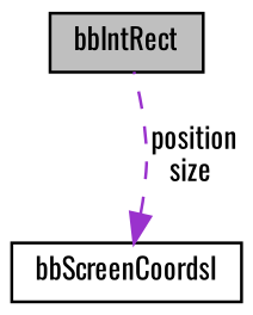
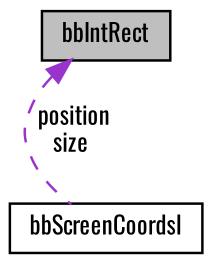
  digraph {
    fontname=Oswald
    node [color=black fontname=Oswald fontsize=10 shape=record style=filled]
    n1 [fillcolor=grey75 fontcolor=black height=0.2 label=bbIntRect width=0.4]
    n2 [fillcolor=white height=0.2 label=bbScreenCoordsI width=0.4]
-   n2 -> n1 [color=darkorchid3 dir=back fontname=Oswald fontsize=10 label=" position\nsize" labelfontname=Helvetica labelfontsize=10 style=dashed]
+   n1 -> n2 [color=darkorchid3 dir=back fontname=Oswald fontsize=10 label=" position\nsize" labelfontname=Helvetica labelfontsize=10 style=dashed]
  }
